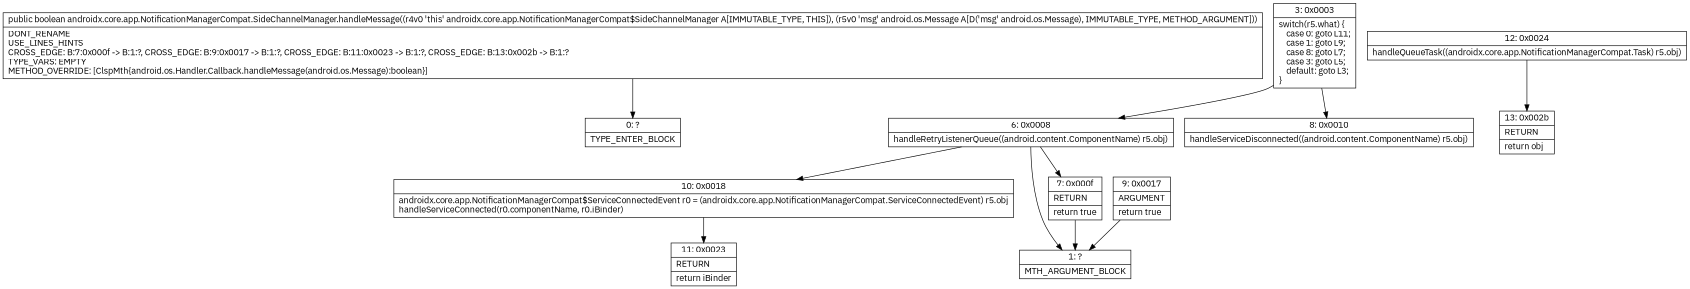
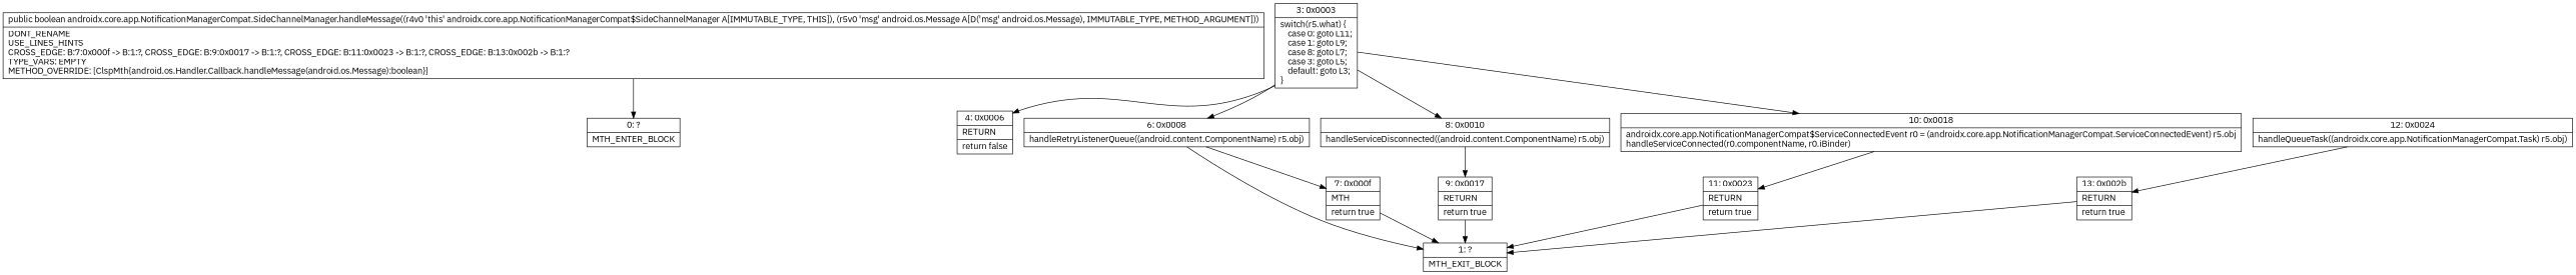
  digraph {
    fontname="IBM Plex Sans"
    node [fontname="IBM Plex Sans" shape=record]
    edge [fontname="IBM Plex Sans"]
-   n1 [label="{0\:\ ?|TYPE_ENTER_BLOCK\l}"]
+   n1 [label="{0\:\ ?|MTH_ENTER_BLOCK\l}"]
    n2 [label="{3\:\ 0x0003|switch(r5.what) \{\l    case 0: goto L11;\l    case 1: goto L9;\l    case 8: goto L7;\l    case 3: goto L5;\l    default: goto L3;\l\}\l}"]
+   n3 [label="{4\:\ 0x0006|RETURN\l|return false\l}"]
    n4 [label="{6\:\ 0x0008|handleRetryListenerQueue((android.content.ComponentName) r5.obj)\l}"]
    n5 [label="{8\:\ 0x0010|handleServiceDisconnected((android.content.ComponentName) r5.obj)\l}"]
    n6 [label="{10\:\ 0x0018|androidx.core.app.NotificationManagerCompat$ServiceConnectedEvent r0 = (androidx.core.app.NotificationManagerCompat.ServiceConnectedEvent) r5.obj\lhandleServiceConnected(r0.componentName, r0.iBinder)\l}"]
-   n7 [label="{1\:\ ?|MTH_ARGUMENT_BLOCK\l}"]
-   n8 [label="{7\:\ 0x000f|RETURN\l|return true\l}"]
-   n9 [label="{9\:\ 0x0017|ARGUMENT\l|return true\l}"]
-   n10 [label="{11\:\ 0x0023|RETURN\l|return iBinder\l}"]
+   n7 [label="{1\:\ ?|MTH_EXIT_BLOCK\l}"]
+   n8 [label="{7\:\ 0x000f|MTH\l|return true\l}"]
+   n9 [label="{9\:\ 0x0017|RETURN\l|return true\l}"]
+   n10 [label="{11\:\ 0x0023|RETURN\l|return true\l}"]
    n11 [label="{12\:\ 0x0024|handleQueueTask((androidx.core.app.NotificationManagerCompat.Task) r5.obj)\l}"]
-   n12 [label="{13\:\ 0x002b|RETURN\l|return obj\l}"]
+   n12 [label="{13\:\ 0x002b|RETURN\l|return true\l}"]
    n13 [label="{public boolean androidx.core.app.NotificationManagerCompat.SideChannelManager.handleMessage((r4v0 'this' androidx.core.app.NotificationManagerCompat$SideChannelManager A[IMMUTABLE_TYPE, THIS]), (r5v0 'msg' android.os.Message A[D('msg' android.os.Message), IMMUTABLE_TYPE, METHOD_ARGUMENT]))  | DONT_RENAME\lUSE_LINES_HINTS\lCROSS_EDGE: B:7:0x000f \-\> B:1:?, CROSS_EDGE: B:9:0x0017 \-\> B:1:?, CROSS_EDGE: B:11:0x0023 \-\> B:1:?, CROSS_EDGE: B:13:0x002b \-\> B:1:?\lTYPE_VARS: EMPTY\lMETHOD_OVERRIDE: [ClspMth\{android.os.Handler.Callback.handleMessage(android.os.Message):boolean\}]\l}"]
+   n2 -> n3
    n2 -> n4
    n2 -> n5
-   n4 -> n6
+   n2 -> n6
    n4 -> n7
    n4 -> n8
+   n5 -> n9
    n6 -> n10
    n8 -> n7
    n9 -> n7
+   n10 -> n7
    n11 -> n12
+   n12 -> n7
    n13 -> n1
  }
